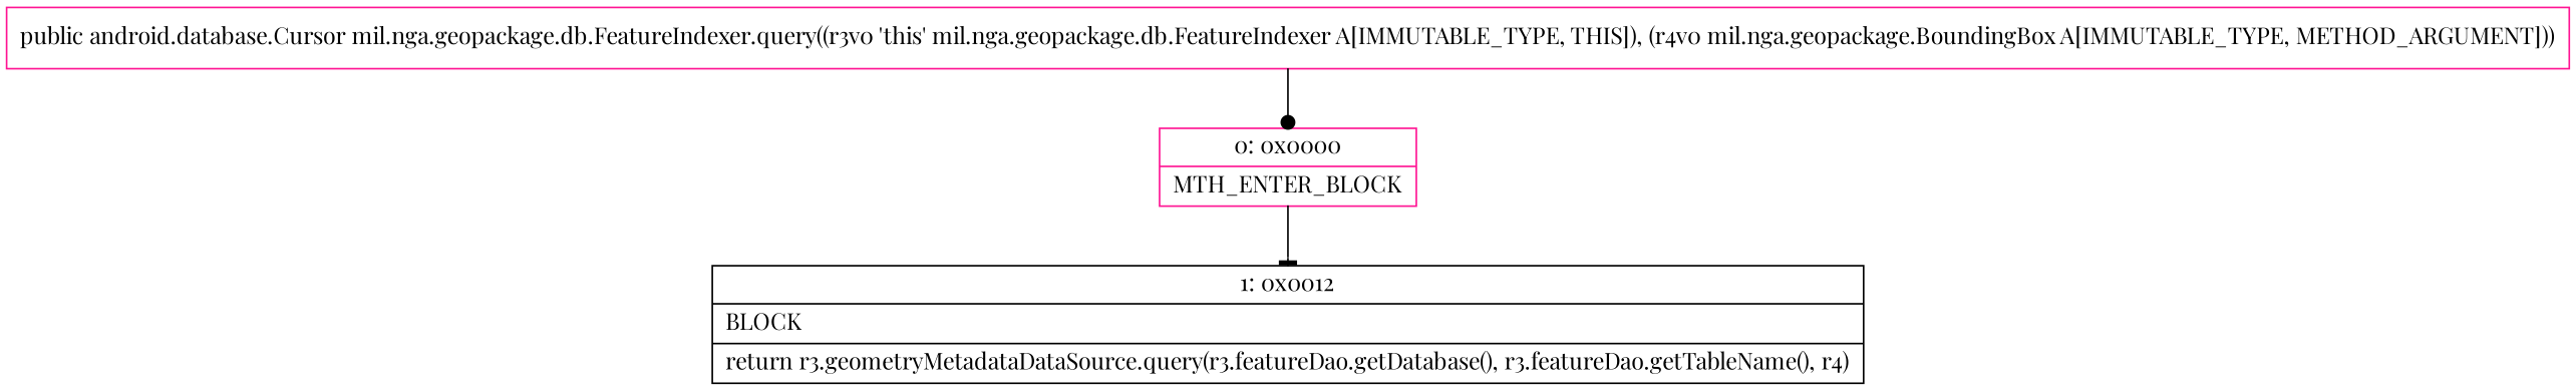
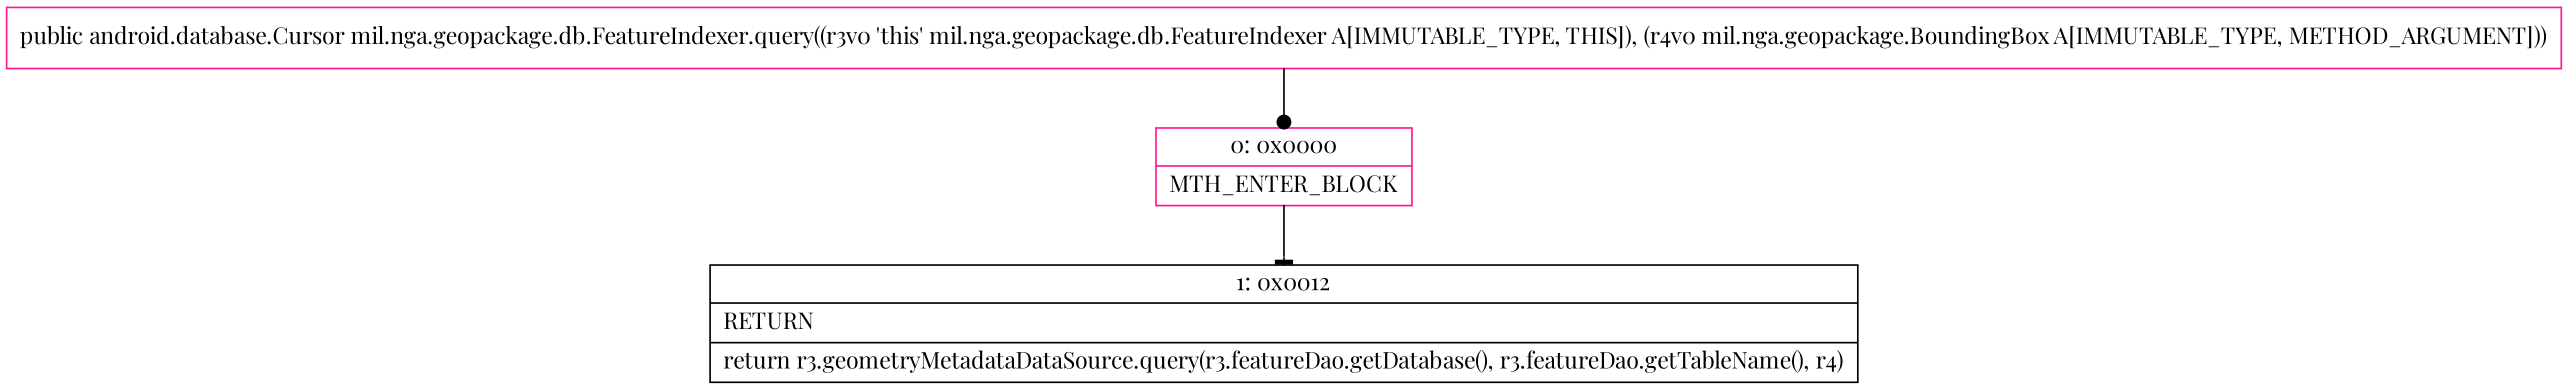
  digraph {
    fontname="Playfair Display"
    node [shape=record color=deeppink fontname="Playfair Display"]
    edge [color=black fontname="Playfair Display"]
    n1 [label="{0\:\ 0x0000|MTH_ENTER_BLOCK\l}"]
-   n2 [label="{1\:\ 0x0012|BLOCK\l|return r3.geometryMetadataDataSource.query(r3.featureDao.getDatabase(), r3.featureDao.getTableName(), r4)\l}" color=black]
+   n2 [label="{1\:\ 0x0012|RETURN\l|return r3.geometryMetadataDataSource.query(r3.featureDao.getDatabase(), r3.featureDao.getTableName(), r4)\l}" color=black]
    n3 [label="{public android.database.Cursor mil.nga.geopackage.db.FeatureIndexer.query((r3v0 'this' mil.nga.geopackage.db.FeatureIndexer A[IMMUTABLE_TYPE, THIS]), (r4v0 mil.nga.geopackage.BoundingBox A[IMMUTABLE_TYPE, METHOD_ARGUMENT])) }"]
    n1 -> n2 [arrowhead=tee]
    n3 -> n1 [arrowhead=dot]
  }
